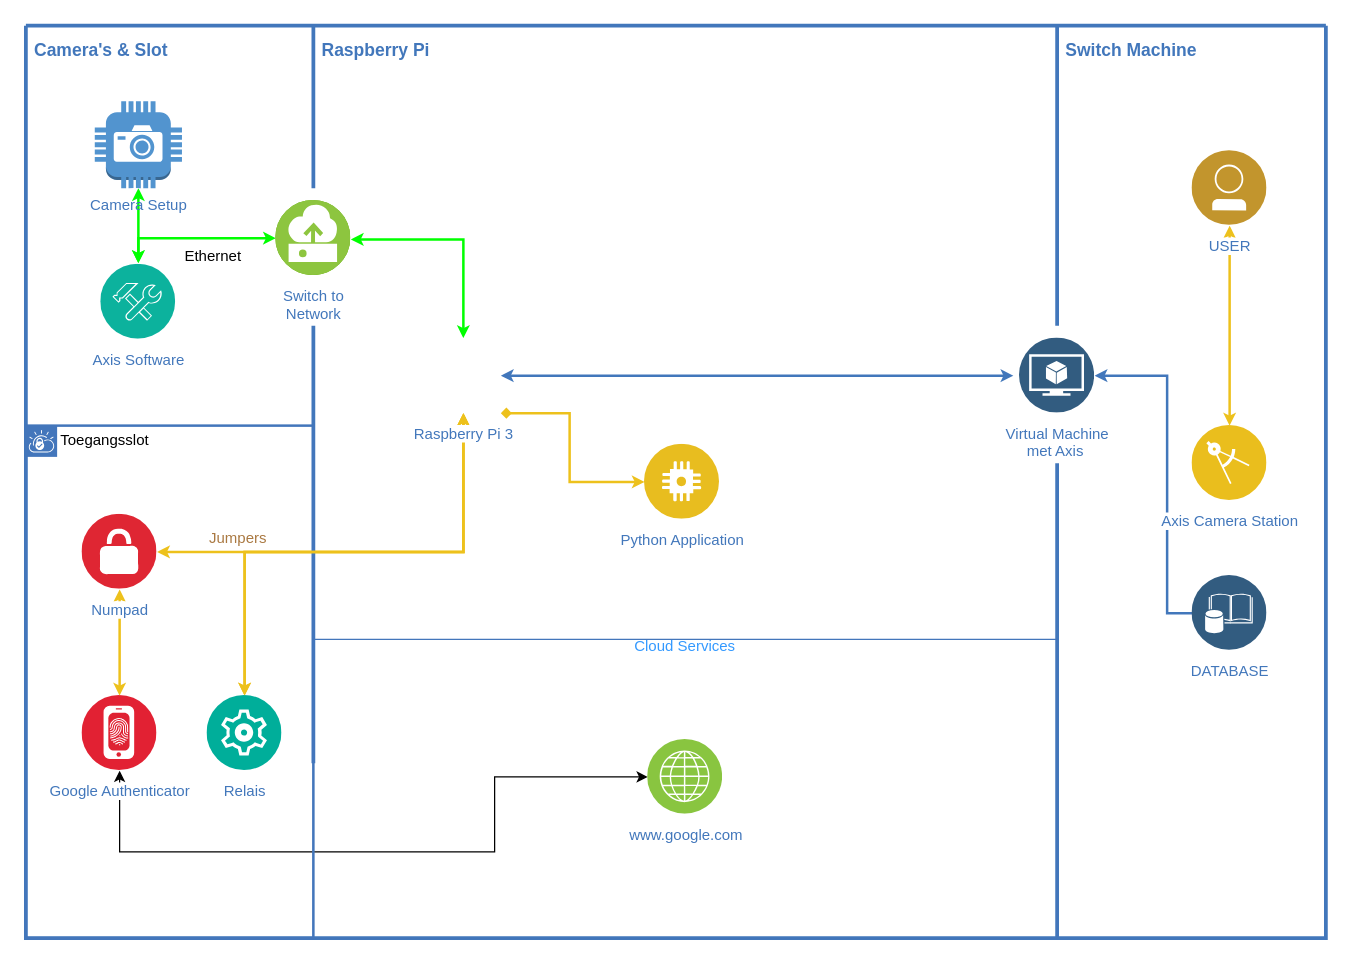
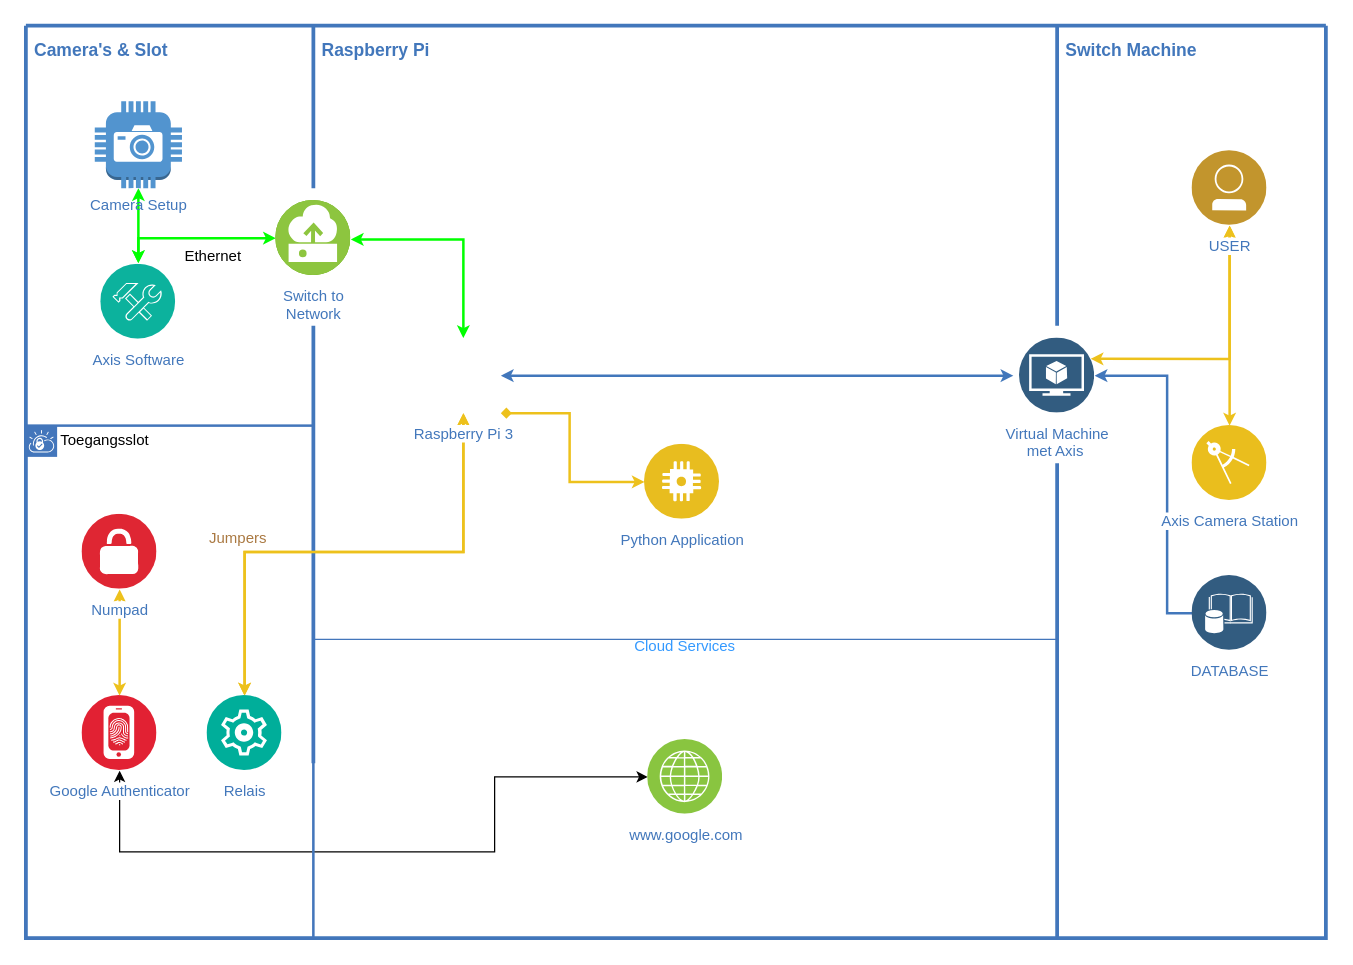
  <mxCell id="0" />
  <mxCell id="1" parent="0" />
  <mxCell id="2" style="edgeStyle=orthogonalEdgeStyle;rounded=0;html=1;labelBackgroundColor=#ffffff;jettySize=auto;orthogonalLoop=1;strokeColor=#EDC11C;fontColor=#000000;startArrow=classic;strokeWidth=2;endSize=4;startSize=4;entryX=0.5;entryY=1;entryDx=0;entryDy=0;exitX=0.5;exitY=0;exitDx=0;exitDy=0;" edge="1" parent="1"><mxGeometry relative="1" as="geometry"><Array as="points"><mxPoint x="195" y="441" /><mxPoint x="370" y="441" /></Array><mxPoint x="195" y="556" as="sourcePoint" /><mxPoint x="370" y="330" as="targetPoint" /></mxGeometry></mxCell>
  <mxCell id="3" value="" style="swimlane;shadow=0;strokeColor=#4277BB;fillColor=#ffffff;fontColor=none;align=right;startSize=0;collapsible=0;noLabel=1;strokeWidth=3;" parent="1" vertex="1"><mxGeometry x="20" y="20" width="1040" height="730" as="geometry" /></mxCell>
  <mxCell id="4" value="" style="html=1;labelBackgroundColor=#FF0000;startArrow=classic;startFill=1;startSize=6;endArrow=classic;endFill=1;endSize=6;jettySize=auto;orthogonalLoop=1;strokeWidth=1;fontSize=14;rounded=0;exitX=0;exitY=0.5;exitDx=0;exitDy=0;entryX=0.5;entryY=1;entryDx=0;entryDy=0;fontColor=#FF0000;" edge="1" parent="3" source="41" target="30"><mxGeometry width="60" height="60" relative="1" as="geometry"><mxPoint x="265" y="572" as="sourcePoint" /><mxPoint x="325" y="512" as="targetPoint" /><Array as="points"><mxPoint x="375" y="601" /><mxPoint x="375" y="661" /><mxPoint x="75" y="661" /></Array></mxGeometry></mxCell>
  <mxCell id="5" style="edgeStyle=orthogonalEdgeStyle;rounded=0;html=1;labelBackgroundColor=#ffffff;jettySize=auto;orthogonalLoop=1;strokeColor=#00FF00;fontColor=#000000;startArrow=classic;startFill=1;strokeWidth=2;endSize=4;startSize=4;" parent="3" edge="1"><mxGeometry relative="1" as="geometry"><mxPoint x="90" y="130" as="sourcePoint" /><mxPoint x="90" y="190" as="targetPoint" /></mxGeometry></mxCell>
  <mxCell id="6" style="edgeStyle=orthogonalEdgeStyle;rounded=0;html=1;entryX=0;entryY=0.5;labelBackgroundColor=#ffffff;jettySize=auto;orthogonalLoop=1;strokeColor=#4277BB;fontColor=#000000;strokeWidth=2;endSize=4;startSize=4;startArrow=classic;startFill=1;entryDx=0;entryDy=0;" parent="3" source="37" edge="1"><mxGeometry relative="1" as="geometry"><mxPoint x="305" y="274.466" as="sourcePoint" /><mxPoint x="790" y="280" as="targetPoint" /></mxGeometry></mxCell>
  <mxCell id="7" style="edgeStyle=orthogonalEdgeStyle;rounded=0;html=1;labelBackgroundColor=#ffffff;jettySize=auto;orthogonalLoop=1;strokeColor=#00FF00&#10;;fontColor=#009900;startArrow=classic;strokeWidth=2;endSize=4;startSize=4;exitX=0.5;exitY=0;exitDx=0;exitDy=0;" parent="3" source="37" target="26" edge="1"><mxGeometry relative="1" as="geometry"><Array as="points"><mxPoint x="350" y="171" /></Array><mxPoint x="401.6" y="316" as="sourcePoint" /><mxPoint x="295.016" y="208.167" as="targetPoint" /></mxGeometry></mxCell>
  <mxCell id="8" style="edgeStyle=orthogonalEdgeStyle;rounded=0;html=1;labelBackgroundColor=#ffffff;jettySize=auto;orthogonalLoop=1;strokeColor=#EDC11C;fontColor=#000000;startArrow=classic;strokeWidth=2;endSize=4;startSize=4;" parent="3" source="13" target="14" edge="1"><mxGeometry relative="1" as="geometry" /></mxCell>
+ <mxCell id="9" style="edgeStyle=orthogonalEdgeStyle;rounded=0;html=1;entryX=1;entryY=0.25;labelBackgroundColor=#ffffff;jettySize=auto;orthogonalLoop=1;strokeColor=#EDC11C;fontColor=#000000;startArrow=classic;strokeWidth=2;endSize=4;startSize=4;entryDx=0;entryDy=0;" parent="3" source="13" target="39" edge="1"><mxGeometry relative="1" as="geometry"><mxPoint x="847.046" y="267.018" as="targetPoint" /><Array as="points"><mxPoint x="963" y="267" /></Array></mxGeometry></mxCell>
  <mxCell id="10" style="edgeStyle=orthogonalEdgeStyle;rounded=0;html=1;entryX=1;entryY=0.5;labelBackgroundColor=#ffffff;jettySize=auto;orthogonalLoop=1;strokeColor=#4277BB;fontColor=#000000;strokeWidth=2;endSize=4;startSize=4;entryDx=0;entryDy=0;" parent="3" source="15" target="39" edge="1"><mxGeometry relative="1" as="geometry"><mxPoint x="850" y="280" as="targetPoint" /><Array as="points"><mxPoint x="913" y="470" /><mxPoint x="913" y="280" /></Array></mxGeometry></mxCell>
  <mxCell id="11" style="edgeStyle=orthogonalEdgeStyle;rounded=0;html=1;labelBackgroundColor=#ffffff;startArrow=classic;startFill=1;startSize=4;endSize=4;jettySize=auto;orthogonalLoop=1;strokeColor=#00FF00;strokeWidth=2;fontSize=12;fontColor=#4277BB;" parent="3" target="12" edge="1"><mxGeometry relative="1" as="geometry"><Array as="points"><mxPoint x="90" y="170" /></Array><mxPoint x="90" y="190" as="sourcePoint" /></mxGeometry></mxCell>
  <mxCell id="12" value="Switch to&lt;div&gt;Network&lt;/div&gt;" style="aspect=fixed;perimeter=ellipsePerimeter;html=1;align=center;shadow=0;dashed=0;image;image=img/lib/ibm/infrastructure/edge_services.svg;strokeColor=#FF0000;fillColor=#FFFF66;gradientColor=none;fontColor=#4277BB;labelBackgroundColor=#ffffff;spacingTop=3;" parent="3" vertex="1"><mxGeometry x="200" y="140" width="60" height="60" as="geometry" /></mxCell>
  <mxCell id="13" value="USER" style="aspect=fixed;perimeter=ellipsePerimeter;html=1;align=center;shadow=0;dashed=0;image;image=img/lib/ibm/users/user.svg;strokeColor=#FF0000;fillColor=#FFFF66;gradientColor=none;fontColor=#4277BB;labelBackgroundColor=#ffffff;spacingTop=3;" parent="3" vertex="1"><mxGeometry x="933" y="100" width="60" height="60" as="geometry" /></mxCell>
  <mxCell id="14" value="Axis Camera Station" style="aspect=fixed;perimeter=ellipsePerimeter;html=1;align=center;shadow=0;dashed=0;image;image=img/lib/ibm/applications/enterprise_applications.svg;strokeColor=#FF0000;fillColor=#FFFF66;gradientColor=none;fontColor=#4277BB;labelBackgroundColor=#ffffff;spacingTop=3;" parent="3" vertex="1"><mxGeometry x="933" y="320" width="60" height="60" as="geometry" /></mxCell>
  <mxCell id="15" value="&lt;div&gt;DATABASE&lt;/div&gt;" style="aspect=fixed;perimeter=ellipsePerimeter;html=1;align=center;shadow=0;dashed=0;image;image=img/lib/ibm/data/enterprise_data.svg;strokeColor=#FF0000;fillColor=#FFFF66;gradientColor=none;fontColor=#4277BB;labelBackgroundColor=#ffffff;spacingTop=3;" parent="3" vertex="1"><mxGeometry x="933" y="440" width="60" height="60" as="geometry" /></mxCell>
  <mxCell id="16" value="Camera's &amp;amp; Slot" style="text;html=1;align=left;verticalAlign=middle;fontColor=#4277BB;shadow=0;dashed=0;strokeColor=none;fillColor=none;labelBackgroundColor=none;fontStyle=1;fontSize=14;spacingLeft=5;" parent="3" vertex="1"><mxGeometry y="10" width="150" height="20" as="geometry" /></mxCell>
  <mxCell id="17" value="" style="line;strokeWidth=3;direction=south;html=1;shadow=0;labelBackgroundColor=none;fillColor=none;gradientColor=none;fontSize=12;fontColor=#4277BB;align=right;strokeColor=#4277BB;" parent="3" vertex="1"><mxGeometry x="225" width="10" height="130" as="geometry" /></mxCell>
  <mxCell id="18" value="" style="line;strokeWidth=3;direction=south;html=1;shadow=0;labelBackgroundColor=none;fillColor=none;gradientColor=none;fontSize=12;fontColor=#4277BB;align=right;strokeColor=#4277BB;" parent="3" vertex="1"><mxGeometry x="225" y="240" width="10" height="350" as="geometry" /></mxCell>
  <mxCell id="19" value="" style="line;strokeWidth=3;direction=south;html=1;shadow=0;labelBackgroundColor=none;fillColor=none;gradientColor=none;fontSize=12;fontColor=#4277BB;align=right;strokeColor=#4277BB;" parent="3" vertex="1"><mxGeometry x="820" y="350" width="10" height="380" as="geometry" /></mxCell>
  <mxCell id="20" value="" style="line;strokeWidth=3;direction=south;html=1;shadow=0;labelBackgroundColor=none;fillColor=none;gradientColor=none;fontSize=12;fontColor=#4277BB;align=right;strokeColor=#4277BB;" parent="3" vertex="1"><mxGeometry x="820" width="10" height="240" as="geometry" /></mxCell>
  <mxCell id="21" value="Raspberry Pi" style="text;html=1;align=left;verticalAlign=middle;fontColor=#4277BB;shadow=0;dashed=0;strokeColor=none;fillColor=none;labelBackgroundColor=none;fontStyle=1;fontSize=14;spacingLeft=5;" parent="3" vertex="1"><mxGeometry x="230" y="10" width="150" height="20" as="geometry" /></mxCell>
  <mxCell id="22" value="Switch Machine" style="text;html=1;align=left;verticalAlign=middle;fontColor=#4277BB;shadow=0;dashed=0;strokeColor=none;fillColor=none;labelBackgroundColor=none;fontStyle=1;fontSize=14;spacingLeft=5;" parent="3" vertex="1"><mxGeometry x="825" y="10" width="185" height="20" as="geometry" /></mxCell>
  <mxCell id="23" value="" style="image;aspect=fixed;perimeter=ellipsePerimeter;html=1;align=center;shadow=0;dashed=0;fontColor=#4277BB;labelBackgroundColor=default;fontSize=12;spacingTop=3;image=img/lib/ibm/infrastructure/microservices_mesh.svg;" vertex="1" parent="3"><mxGeometry x="200" y="140" width="60" height="60" as="geometry" /></mxCell>
  <mxCell id="24" value="Axis Software" style="image;aspect=fixed;perimeter=ellipsePerimeter;html=1;align=center;shadow=0;dashed=0;fontColor=#4277BB;labelBackgroundColor= 4277BB;fontSize=12;spacingTop=3;image=img/lib/ibm/management/service_management_tools.svg;" vertex="1" parent="3"><mxGeometry x="60" y="191" width="60" height="60" as="geometry" /></mxCell>
  <mxCell id="25" value="Ethernet" style="text;html=1;align=center;verticalAlign=middle;whiteSpace=wrap;rounded=0;" vertex="1" parent="3"><mxGeometry x="120" y="170" width="60" height="30" as="geometry" /></mxCell>
  <mxCell id="26" value="" style="image;aspect=fixed;perimeter=ellipsePerimeter;html=1;align=center;shadow=0;dashed=0;fontColor=#4277BB;labelBackgroundColor=default;fontSize=12;spacingTop=3;image=img/lib/ibm/vpc/Instance.svg;" vertex="1" parent="3"><mxGeometry x="200" y="140" width="60" height="60" as="geometry" /></mxCell>
  <mxCell id="27" value="Python Application" style="image;aspect=fixed;perimeter=ellipsePerimeter;html=1;align=center;shadow=0;dashed=0;fontColor=#4277BB;labelBackgroundColor=default;fontSize=12;spacingTop=3;image=img/lib/ibm/applications/iot_application.svg;" vertex="1" parent="3"><mxGeometry x="495" y="335" width="60" height="60" as="geometry" /></mxCell>
  <mxCell id="28" style="edgeStyle=orthogonalEdgeStyle;rounded=0;html=1;labelBackgroundColor=#ffffff;jettySize=auto;orthogonalLoop=1;strokeColor=#EDC11C;fontColor=#000000;startArrow=classic;strokeWidth=2;endSize=4;startSize=4;entryX=1;entryY=1;entryDx=0;entryDy=0;exitX=0;exitY=0.5;exitDx=0;exitDy=0;endArrow=diamond;" edge="1" parent="3" source="27" target="37"><mxGeometry relative="1" as="geometry"><Array as="points"><mxPoint x="435" y="365" /><mxPoint x="435" y="310" /></Array><mxPoint x="165" y="431" as="sourcePoint" /><mxPoint x="360" y="320" as="targetPoint" /></mxGeometry></mxCell>
  <mxCell id="29" value="Toegangsslot" style="shape=mxgraph.ibm.box;prType=vpc;fontStyle=0;verticalAlign=top;align=left;spacingLeft=32;spacingTop=4;fillColor=none;rounded=0;whiteSpace=wrap;html=1;strokeColor=#4376BB;strokeWidth=2;dashed=0;container=1;spacing=-4;collapsible=0;expand=0;recursiveResize=0;" vertex="1" parent="3"><mxGeometry y="320" width="230" height="410" as="geometry" /></mxCell>
  <mxCell id="30" value="Google Authenticator" style="image;aspect=fixed;perimeter=ellipsePerimeter;html=1;align=center;shadow=0;dashed=0;fontColor=#4277BB;labelBackgroundColor=default;fontSize=12;spacingTop=3;image=img/lib/ibm/security/identity_provider.svg;" vertex="1" parent="29"><mxGeometry x="45" y="216" width="60" height="60" as="geometry" /></mxCell>
  <mxCell id="31" value="Relais" style="image;aspect=fixed;perimeter=ellipsePerimeter;html=1;align=center;shadow=0;dashed=0;fontColor=#4277BB;labelBackgroundColor=default;fontSize=12;spacingTop=3;image=img/lib/ibm/management/cluster_management.svg;" vertex="1" parent="29"><mxGeometry x="145" y="216" width="60" height="60" as="geometry" /></mxCell>
  <mxCell id="32" value="&lt;font color=&quot;#aa7942&quot;&gt;Jumpers&lt;/font&gt;" style="text;html=1;align=center;verticalAlign=middle;whiteSpace=wrap;rounded=0;font=EDC11C;" vertex="1" parent="29"><mxGeometry x="140" y="75" width="60" height="30" as="geometry" /></mxCell>
  <mxCell id="33" style="edgeStyle=orthogonalEdgeStyle;rounded=0;html=1;labelBackgroundColor=#ffffff;jettySize=auto;orthogonalLoop=1;strokeColor=#EDC11C;fontColor=#000000;startArrow=classic;strokeWidth=2;endSize=4;startSize=4;entryX=0.5;entryY=1;entryDx=0;entryDy=0;exitX=0.5;exitY=0;exitDx=0;exitDy=0;" edge="1" parent="29" source="30" target="34"><mxGeometry relative="1" as="geometry"><Array as="points"><mxPoint x="75" y="191" /><mxPoint x="75" y="191" /></Array><mxPoint x="185" y="226" as="sourcePoint" /><mxPoint x="360" as="targetPoint" /></mxGeometry></mxCell>
  <mxCell id="34" value="Numpad" style="image;aspect=fixed;perimeter=ellipsePerimeter;html=1;align=center;shadow=0;dashed=0;fontColor=#4277BB;labelBackgroundColor=default;fontSize=12;spacingTop=3;image=img/lib/ibm/security/vpn.svg;" vertex="1" parent="29"><mxGeometry x="45" y="71" width="60" height="60" as="geometry" /></mxCell>
- <mxCell id="35" style="edgeStyle=orthogonalEdgeStyle;rounded=0;html=1;labelBackgroundColor=#ffffff;jettySize=auto;orthogonalLoop=1;strokeColor=#EDC11C;fontColor=#000000;startArrow=classic;strokeWidth=2;endSize=4;startSize=4;entryX=0.5;entryY=1;entryDx=0;entryDy=0;exitX=1;exitY=0.5;exitDx=0;exitDy=0;" edge="1" parent="3" source="34" target="37"><mxGeometry relative="1" as="geometry"><Array as="points" /><mxPoint x="365" y="480" as="sourcePoint" /><mxPoint x="270" y="400" as="targetPoint" /></mxGeometry></mxCell>
  <mxCell id="36" style="edgeStyle=orthogonalEdgeStyle;rounded=0;html=1;labelBackgroundColor=#ffffff;jettySize=auto;orthogonalLoop=1;strokeColor=#EDC11C;fontColor=#000000;startArrow=classic;strokeWidth=2;endSize=4;startSize=4;entryX=0.5;entryY=1;entryDx=0;entryDy=0;exitX=0.5;exitY=0;exitDx=0;exitDy=0;" edge="1" parent="3" source="31" target="37"><mxGeometry relative="1" as="geometry"><Array as="points"><mxPoint x="175" y="421" /><mxPoint x="350" y="421" /></Array><mxPoint x="115" y="431" as="sourcePoint" /><mxPoint x="360" y="320" as="targetPoint" /></mxGeometry></mxCell>
  <mxCell id="37" value="Raspberry Pi 3" style="aspect=fixed;html=1;align=center;shadow=0;dashed=0;image;image=https://cdn1.iconfinder.com/data/icons/fruit-136/64/Fruit_iconfree_Filled_Outline_raspberry-healthy-organic-food-fruit_icon-128.png;strokeColor=#FF0000;fillColor=#FFFF66;gradientColor=none;fontColor=#4277BB;labelBackgroundColor=#ffffff;spacingTop=3;imageAspect=0;" parent="3" vertex="1"><mxGeometry x="320" y="250" width="60" height="60" as="geometry" /></mxCell>
  <mxCell id="38" value="&lt;font color=&quot;#4277bb&quot;&gt;&lt;span style=&quot;caret-color: rgb(66, 119, 187);&quot;&gt;Camera Setup&lt;/span&gt;&lt;/font&gt;&lt;div&gt;&lt;font color=&quot;#4277bb&quot;&gt;&lt;span style=&quot;caret-color: rgb(66, 119, 187);&quot;&gt;&lt;br&gt;&lt;/span&gt;&lt;/font&gt;&lt;/div&gt;" style="outlineConnect=0;dashed=0;verticalLabelPosition=bottom;verticalAlign=top;align=center;html=1;shape=mxgraph.aws3.camera;fillColor=#5294CF;gradientColor=none;" vertex="1" parent="3"><mxGeometry x="55.12" y="60.5" width="69.75" height="69.5" as="geometry" /></mxCell>
  <mxCell id="39" value="Virtual Machine&lt;div&gt;met Axis&amp;nbsp;&lt;/div&gt;" style="image;aspect=fixed;perimeter=ellipsePerimeter;html=1;align=center;shadow=0;dashed=0;fontColor=#4277BB;labelBackgroundColor=default;fontSize=12;spacingTop=3;image=img/lib/ibm/data/model.svg;" vertex="1" parent="3"><mxGeometry x="795" y="250" width="60" height="60" as="geometry" /></mxCell>
  <mxCell id="40" value="&lt;font color=&quot;#3399ff&quot;&gt;Cloud Services&lt;/font&gt;" style="fontStyle=0;verticalAlign=top;align=center;spacingTop=-2;fillColor=none;rounded=0;whiteSpace=wrap;html=1;strokeColor=#4376BB;strokeWidth=1;dashed=0;container=1;collapsible=0;expand=0;recursiveResize=0;spacing=-4;" vertex="1" parent="3"><mxGeometry x="230" y="491" width="595" height="239" as="geometry" /></mxCell>
  <mxCell id="41" value="www.google.com" style="image;aspect=fixed;perimeter=ellipsePerimeter;html=1;align=center;shadow=0;dashed=0;fontColor=#4277BB;labelBackgroundColor=default;fontSize=12;spacingTop=3;image=img/lib/ibm/infrastructure/channels.svg;" vertex="1" parent="40"><mxGeometry x="267.5" y="80" width="60" height="60" as="geometry" /></mxCell>
